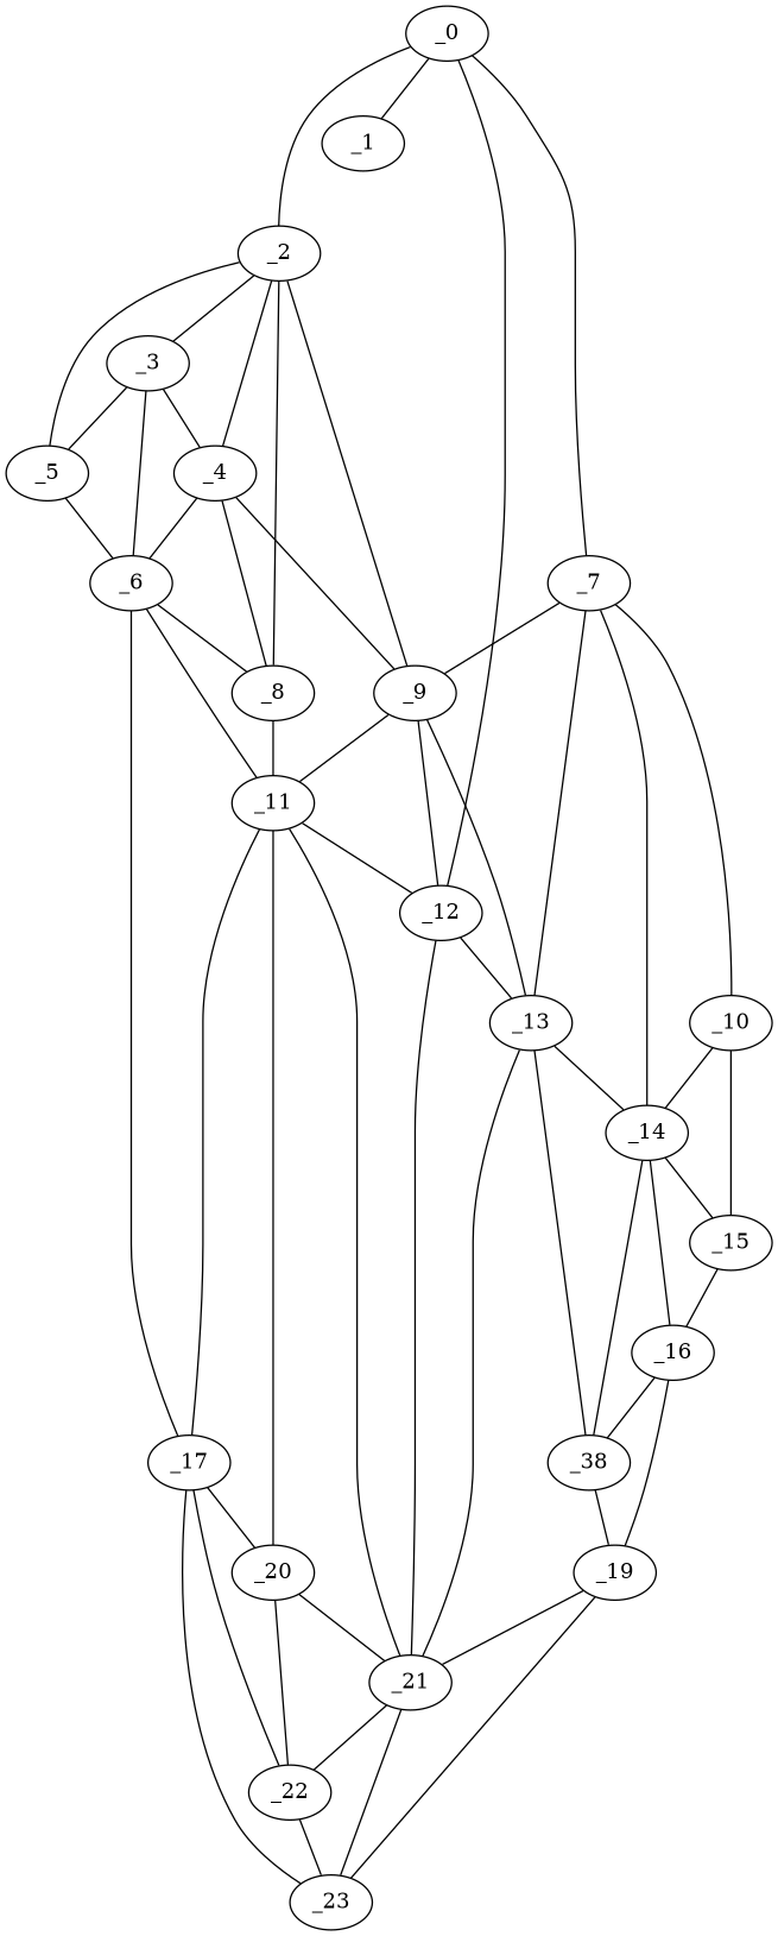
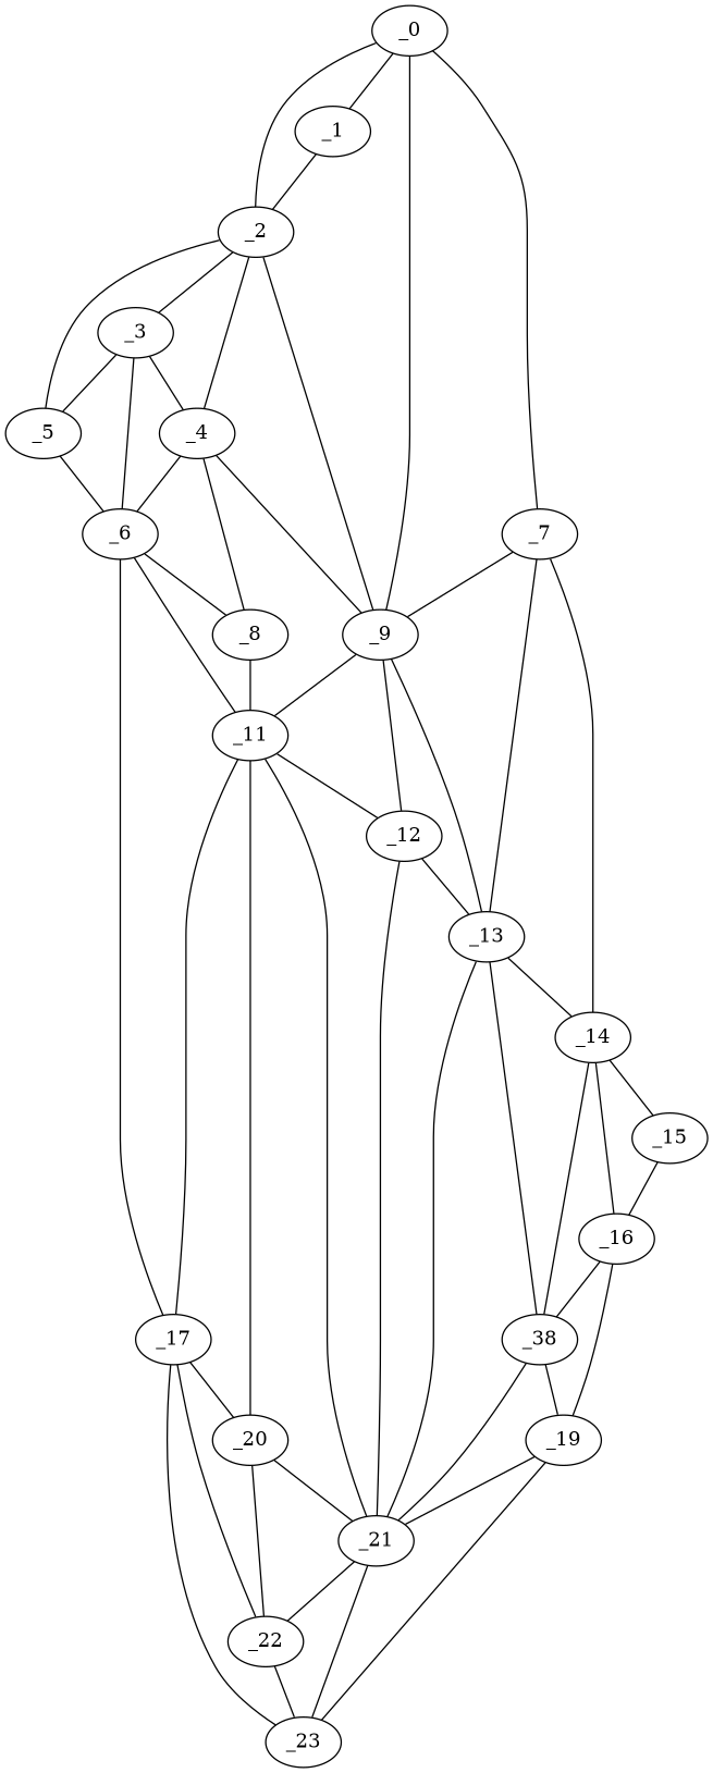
  graph {
    node [x=71 y=124]
    edge [valence=2]
    _0 [x=19 y=24]
    _1 [x=22 y=8]
    _2 [x=48 y=29]
    _7 [x=65]
    _9 [y=81]
    _5 [x=64 y=2]
    _3 [x=52 y=30]
    _4 [x=59 y=37]
-   _10
    _13 [x=81 y=95]
    _14 [x=82 y=114]
    _11 [x=81 y=58]
    _12 [x=81 y=83]
    _6 [x=64 y=35]
    _8 [y=54]
    _15 [x=86 y=122]
    _21 [x=108 y=74]
    n18 [label=_38 x=107 y=111]
    _16 [x=91 y=121]
    _17 [x=95 y=19]
    _20 [x=108 y=48]
    _22 [x=110 y=41]
    _23 [x=111 y=30]
    _19 [x=107 y=117]
    _0 -- _1 [valence=1]
    _0 -- _2 [valence=1]
    _0 -- _7 [valence=1]
-   _0 -- _12
-   _8 -- _2 [valence=1]
+   _0 -- _9
+   _1 -- _2 [valence=1]
    _2 -- _9
    _2 -- _5
    _2 -- _3
    _2 -- _4
    _7 -- _9 [valence=1]
-   _7 -- _10 [valence=1]
    _7 -- _13
    _7 -- _14 [valence=1]
    _9 -- _13
    _9 -- _11 [valence=1]
    _9 -- _12
    _5 -- _6 [valence=1]
    _3 -- _5
    _3 -- _4
    _3 -- _6
    _4 -- _9
    _4 -- _6 [valence=1]
    _4 -- _8
-   _10 -- _14 [valence=1]
-   _10 -- _15 [valence=1]
    _13 -- _14
    _13 -- _21
    _13 -- n18
    _14 -- _15
    _14 -- n18
    _14 -- _16
    _11 -- _12
    _11 -- _21 [valence=1]
    _11 -- _17 [valence=1]
    _11 -- _20
    _12 -- _13
    _12 -- _21
    _6 -- _11
    _6 -- _8
    _6 -- _17
    _8 -- _11
    _15 -- _16 [valence=1]
    _21 -- _22
    _21 -- _23 [valence=1]
+   n18 -- _21
    n18 -- _19 [valence=1]
    _16 -- n18
    _16 -- _19 [valence=1]
    _17 -- _20
    _17 -- _22
    _17 -- _23 [valence=1]
    _20 -- _21
    _20 -- _22
    _22 -- _23
    _19 -- _21
    _19 -- _23 [valence=1]
  }
